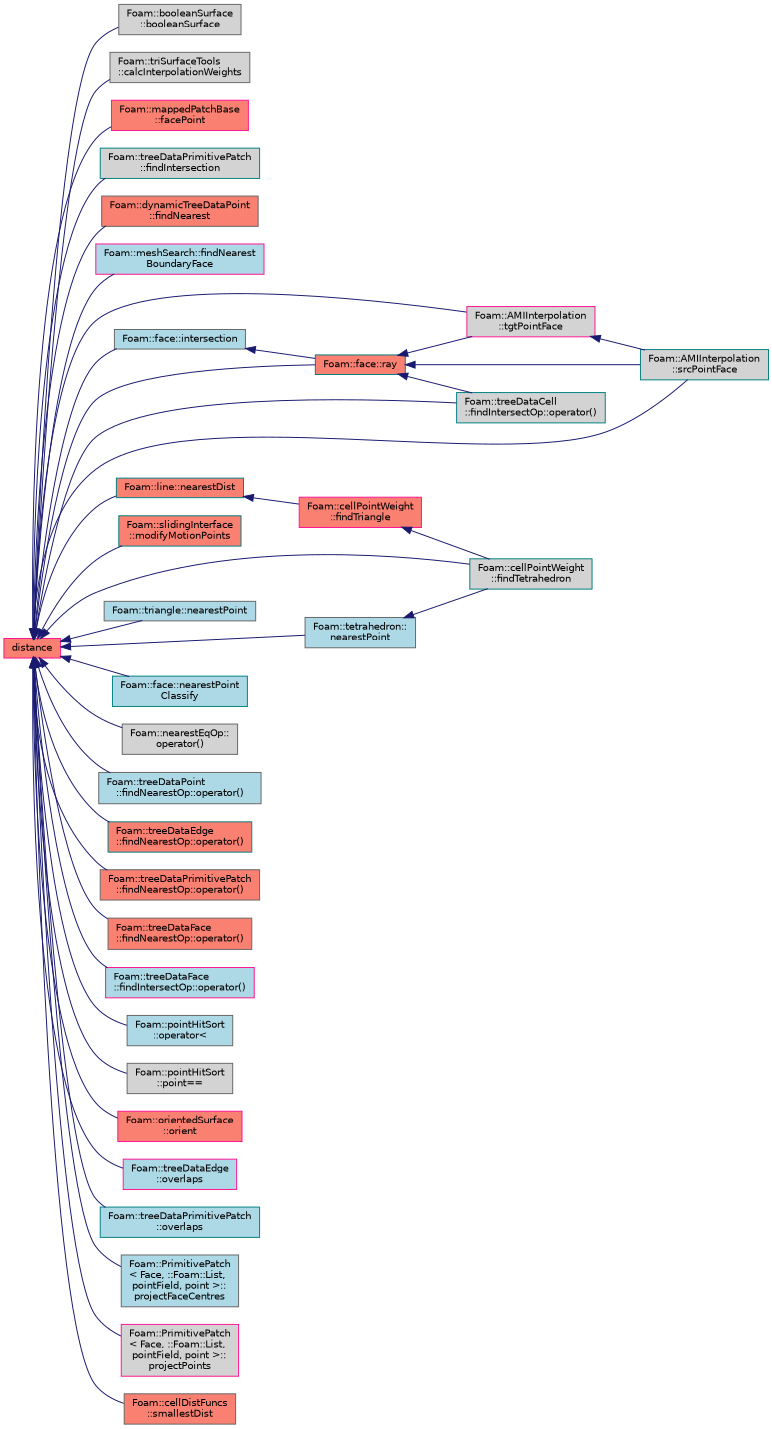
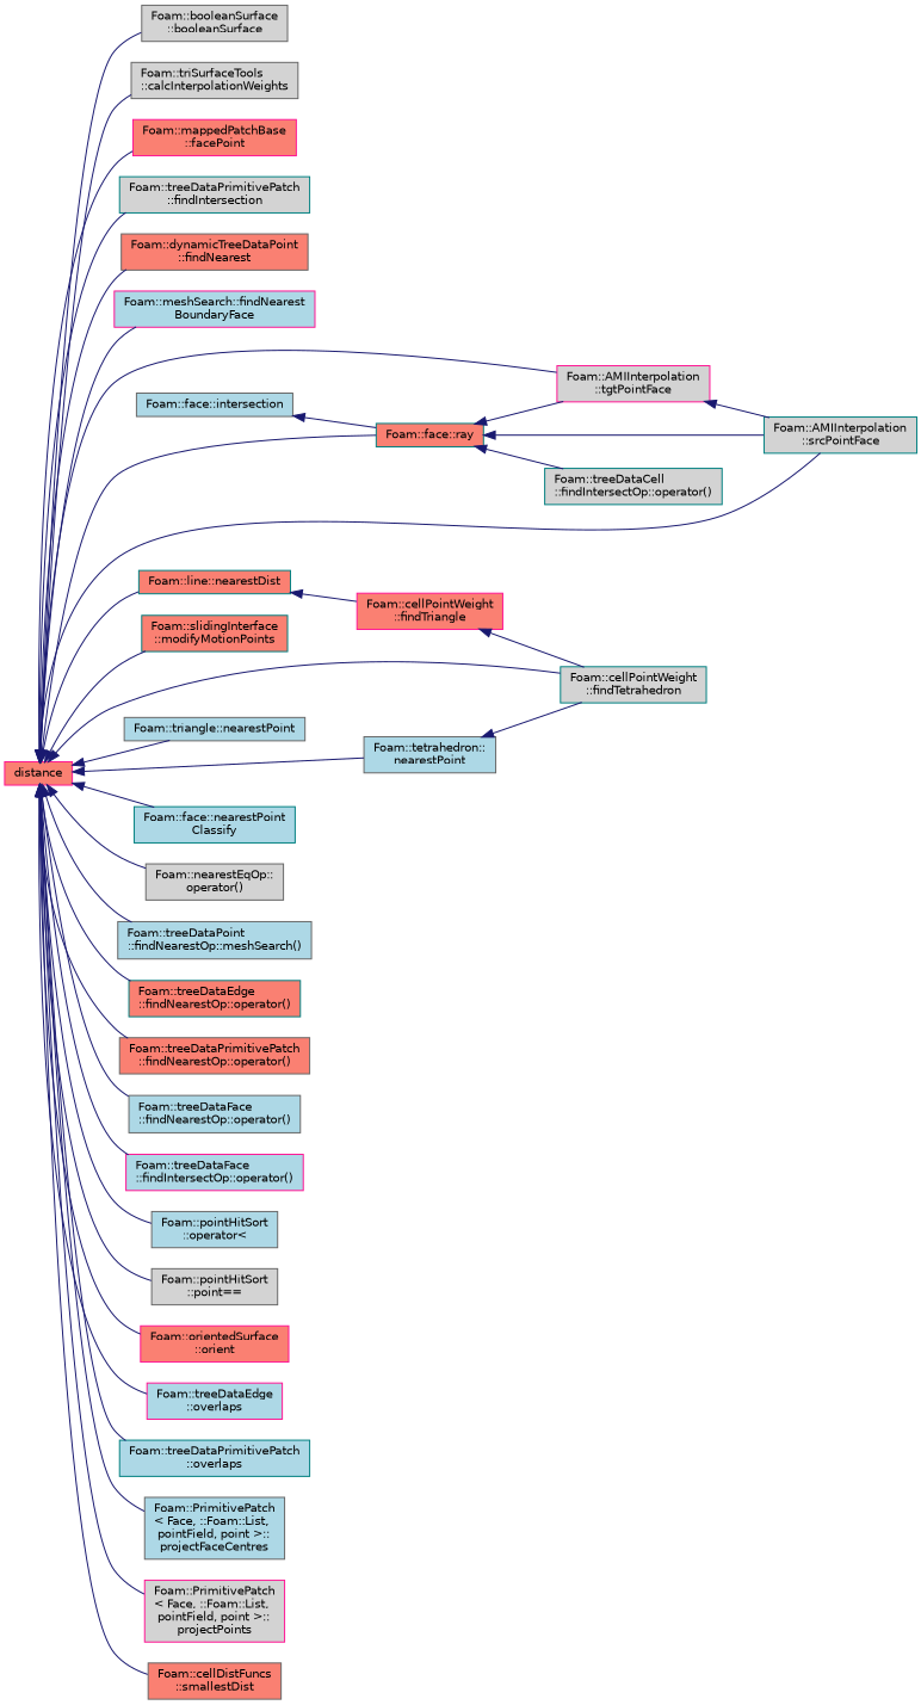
  digraph {
    rankdir=LR
    node [color=gray40 fillcolor=lightblue fontname=Helvetica fontsize=10 shape=record style=filled]
    edge [color=midnightblue dir=back fontname=Helvetica fontsize=10 labelfontname=Helvetica labelfontsize=10 style=solid]
    n1 [color=deeppink fillcolor=salmon fontcolor=black height=0.2 label=distance width=0.4]
    n2 [fillcolor=lightgrey height=0.2 label="Foam::booleanSurface\l::booleanSurface" width=0.4]
    n3 [fillcolor=lightgrey height=0.2 label="Foam::triSurfaceTools\l::calcInterpolationWeights" width=0.4]
    n4 [color=deeppink fillcolor=salmon height=0.2 label="Foam::mappedPatchBase\l::facePoint" width=0.4]
    n5 [color=teal fillcolor=lightgrey height=0.2 label="Foam::treeDataPrimitivePatch\l::findIntersection" width=0.4]
    n6 [fillcolor=salmon height=0.2 label="Foam::dynamicTreeDataPoint\l::findNearest" width=0.4]
    n7 [color=deeppink height=0.2 label="Foam::meshSearch::findNearest\lBoundaryFace" width=0.4]
    n8 [color=teal fillcolor=lightgrey height=0.2 label="Foam::cellPointWeight\l::findTetrahedron" width=0.4]
    n9 [height=0.2 label="Foam::face::intersection" width=0.4]
    n10 [color=teal fillcolor=salmon height=0.2 label="Foam::face::ray" width=0.4]
    n11 [color=teal fillcolor=lightgrey height=0.2 label="Foam::treeDataCell\l::findIntersectOp::operator()" width=0.4]
    n12 [color=teal fillcolor=lightgrey height=0.2 label="Foam::AMIInterpolation\l::srcPointFace" width=0.4]
    n13 [color=deeppink fillcolor=lightgrey height=0.2 label="Foam::AMIInterpolation\l::tgtPointFace" width=0.4]
    n14 [color=teal fillcolor=salmon height=0.2 label="Foam::slidingInterface\l::modifyMotionPoints" width=0.4]
    n15 [color=teal fillcolor=salmon height=0.2 label="Foam::line::nearestDist" width=0.4]
    n16 [height=0.2 label="Foam::triangle::nearestPoint" width=0.4]
    n17 [height=0.2 label="Foam::tetrahedron::\lnearestPoint" width=0.4]
    n18 [color=teal height=0.2 label="Foam::face::nearestPoint\lClassify" width=0.4]
    n19 [fillcolor=lightgrey height=0.2 label="Foam::nearestEqOp::\loperator()" width=0.4]
-   n20 [height=0.2 label="Foam::treeDataPoint\l::findNearestOp::operator()" width=0.4]
+   n20 [height=0.2 label="Foam::treeDataPoint\l::findNearestOp::meshSearch()" width=0.4]
    n21 [color=teal fillcolor=salmon height=0.2 label="Foam::treeDataEdge\l::findNearestOp::operator()" width=0.4]
    n22 [fillcolor=salmon height=0.2 label="Foam::treeDataPrimitivePatch\l::findNearestOp::operator()" width=0.4]
-   n23 [fillcolor=salmon height=0.2 label="Foam::treeDataFace\l::findNearestOp::operator()" width=0.4]
+   n23 [height=0.2 label="Foam::treeDataFace\l::findNearestOp::operator()" width=0.4]
    n24 [color=deeppink height=0.2 label="Foam::treeDataFace\l::findIntersectOp::operator()" width=0.4]
    n25 [height=0.2 label="Foam::pointHitSort\l::operator\<" width=0.4]
    n26 [fillcolor=lightgrey height=0.2 label="Foam::pointHitSort\l::point==" width=0.4]
    n27 [color=deeppink fillcolor=salmon height=0.2 label="Foam::orientedSurface\l::orient" width=0.4]
    n28 [color=deeppink height=0.2 label="Foam::treeDataEdge\l::overlaps" width=0.4]
    n29 [color=teal height=0.2 label="Foam::treeDataPrimitivePatch\l::overlaps" width=0.4]
    n30 [height=0.2 label="Foam::PrimitivePatch\l\< Face, ::Foam::List,\l pointField, point \>::\lprojectFaceCentres" width=0.4]
    n31 [color=deeppink fillcolor=lightgrey height=0.2 label="Foam::PrimitivePatch\l\< Face, ::Foam::List,\l pointField, point \>::\lprojectPoints" width=0.4]
    n32 [fillcolor=salmon height=0.2 label="Foam::cellDistFuncs\l::smallestDist" width=0.4]
    n33 [color=deeppink fillcolor=salmon height=0.2 label="Foam::cellPointWeight\l::findTriangle" width=0.4]
    n1 -> n2
    n1 -> n3
    n1 -> n4
    n1 -> n5
    n1 -> n6
    n1 -> n7
    n1 -> n8
-   n1 -> n9
    n1 -> n10
-   n1 -> n11
    n1 -> n12
    n1 -> n13
    n1 -> n14
    n1 -> n15
    n1 -> n16
    n1 -> n17
    n1 -> n18
    n1 -> n19
    n1 -> n20
    n1 -> n21
    n1 -> n22
    n1 -> n23
    n1 -> n24
    n1 -> n25
    n1 -> n26
    n1 -> n27
    n1 -> n28
    n1 -> n29
    n1 -> n30
    n1 -> n31
    n1 -> n32
    n9 -> n10
    n10 -> n11
    n10 -> n12
    n10 -> n13
    n13 -> n12
    n15 -> n33
    n17 -> n8
    n33 -> n8
  }
